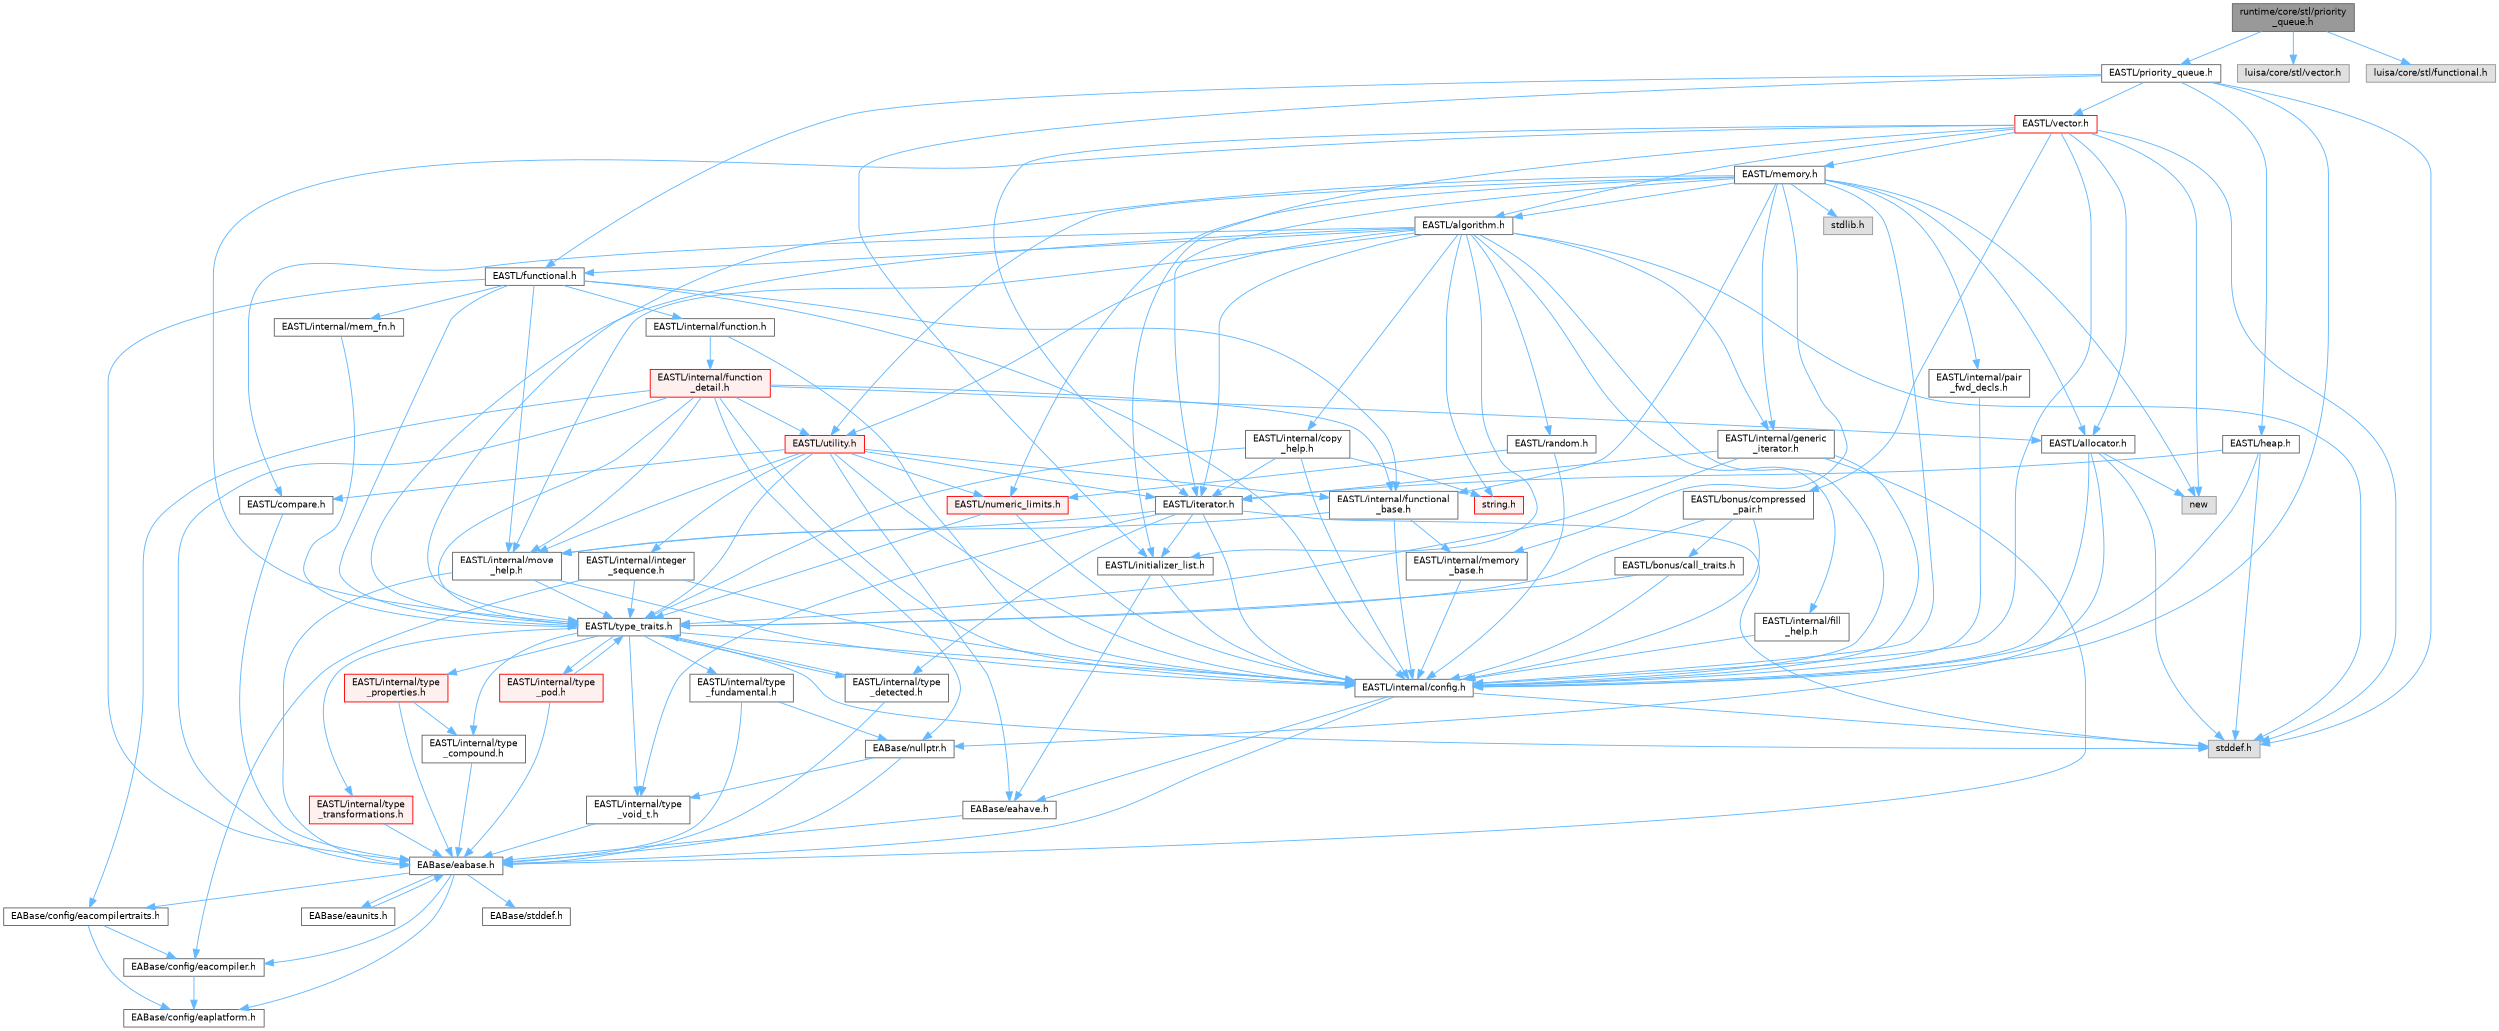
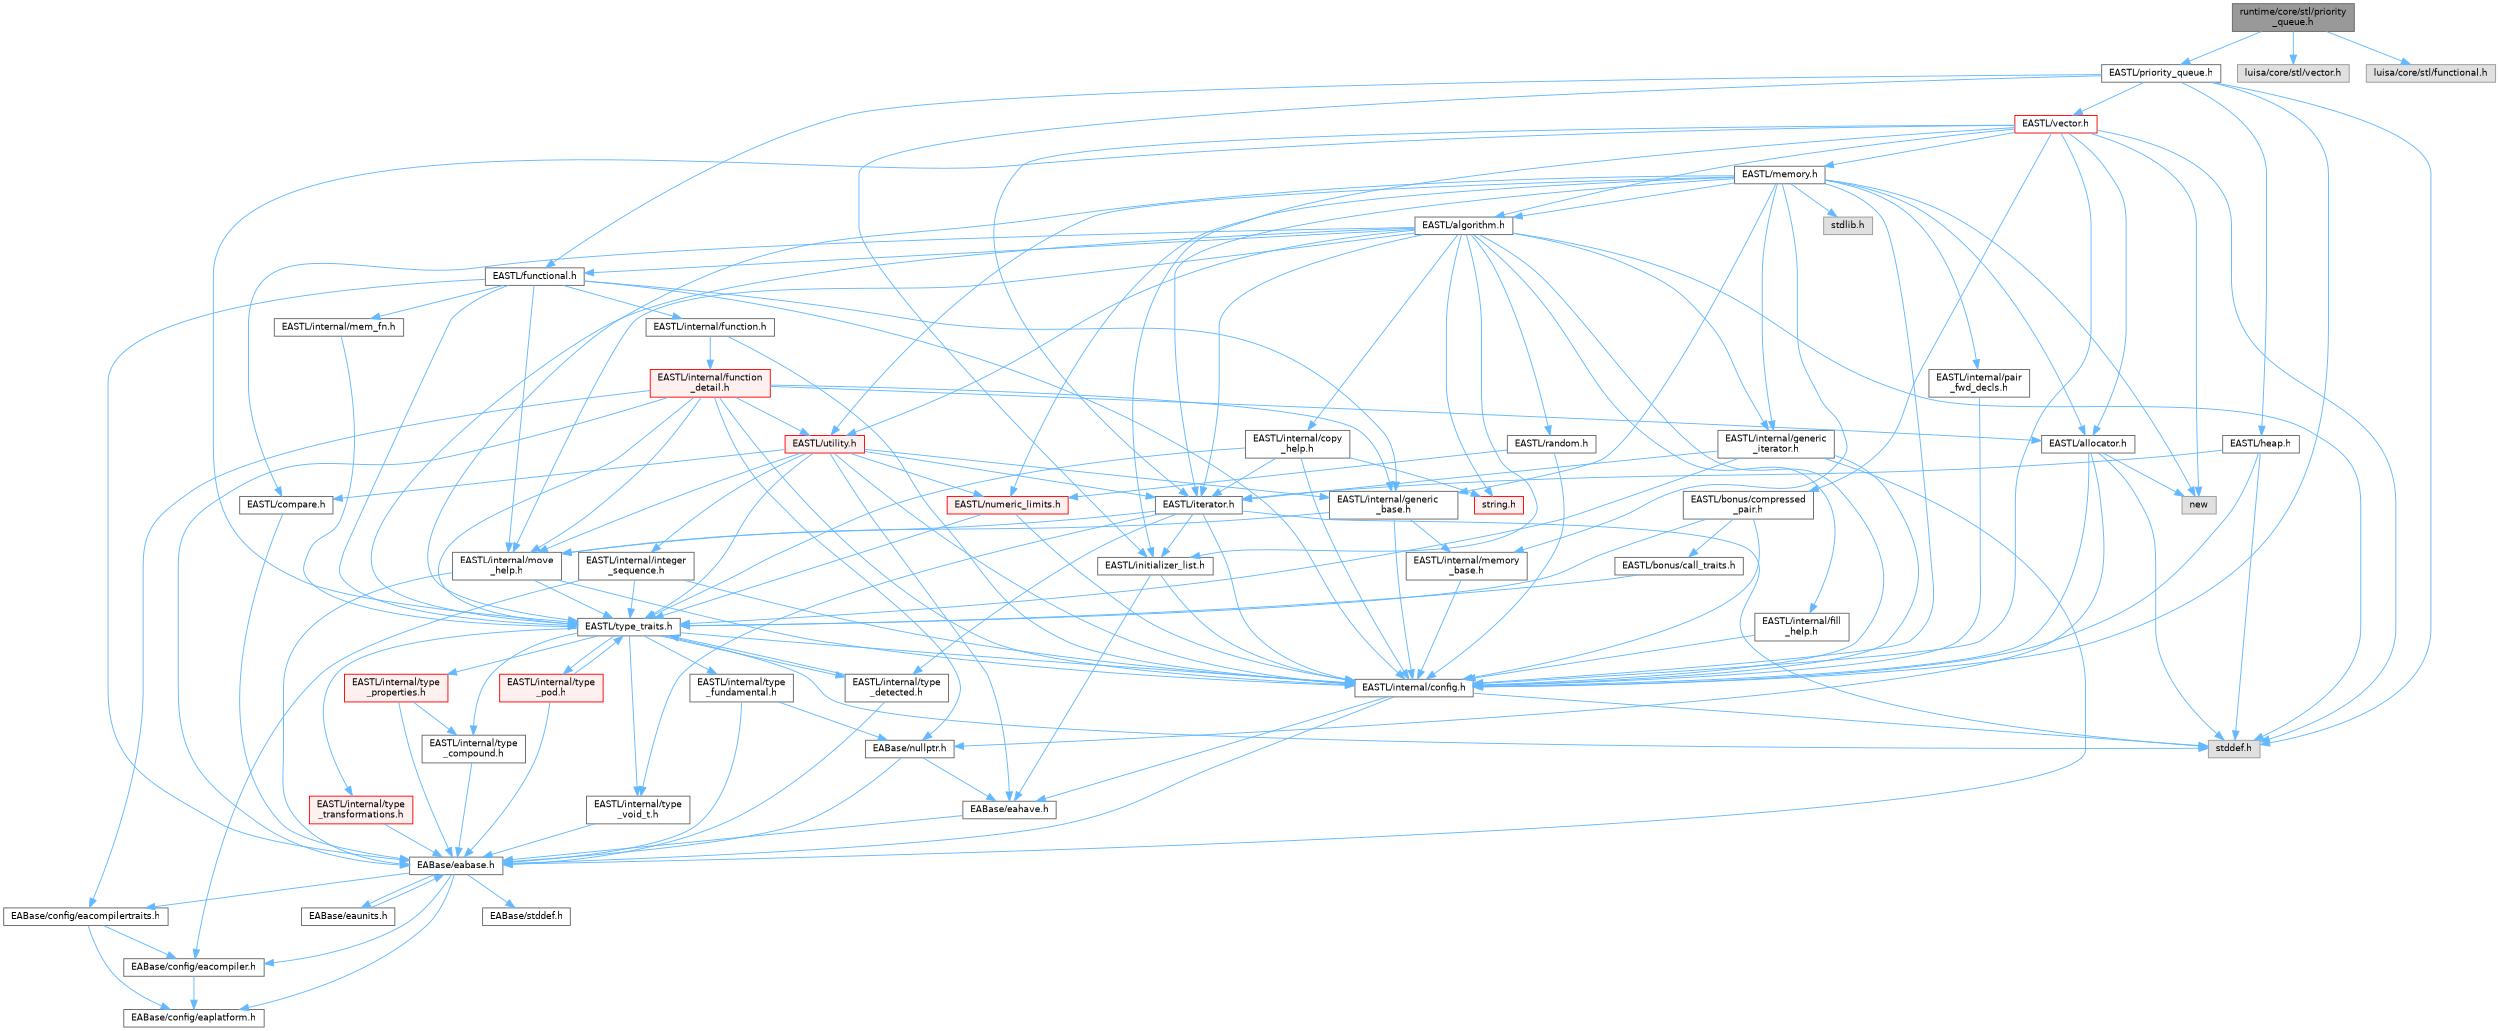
  digraph {
    node [color=grey40 fillcolor=white fontname=Helvetica fontsize=10 shape=box style=filled]
    edge [color=steelblue1 fontname=Helvetica fontsize=10 labelfontname=Helvetica labelfontsize=10 style=solid]
    n1 [color=gray40 fillcolor=grey60 fontcolor=black height=0.2 label="runtime/core/stl/priority\l_queue.h" width=0.4]
    n2 [height=0.2 label="EASTL/priority_queue.h" width=0.4]
    n3 [color=grey60 fillcolor="#E0E0E0" height=0.2 label="luisa/core/stl/vector.h" width=0.4]
    n4 [color=grey60 fillcolor="#E0E0E0" height=0.2 label="luisa/core/stl/functional.h" width=0.4]
    n5 [height=0.2 label="EASTL/internal/config.h" width=0.4]
    n6 [color=grey60 fillcolor="#E0E0E0" height=0.2 label="stddef.h" width=0.4]
    n7 [color=red height=0.2 label="EASTL/vector.h" width=0.4]
    n8 [height=0.2 label="EASTL/initializer_list.h" width=0.4]
    n9 [height=0.2 label="EASTL/functional.h" width=0.4]
    n10 [height=0.2 label="EASTL/heap.h" width=0.4]
    n11 [height=0.2 label="EABase/eabase.h" width=0.4]
    n12 [height=0.2 label="EABase/eahave.h" width=0.4]
    n13 [height=0.2 label="EASTL/algorithm.h" width=0.4]
    n14 [height=0.2 label="EASTL/type_traits.h" width=0.4]
    n15 [height=0.2 label="EASTL/iterator.h" width=0.4]
    n16 [height=0.2 label="EASTL/allocator.h" width=0.4]
    n17 [color=grey60 fillcolor="#E0E0E0" height=0.2 label=new width=0.4]
    n18 [height=0.2 label="EASTL/bonus/compressed\l_pair.h" width=0.4]
    n19 [height=0.2 label="EASTL/memory.h" width=0.4]
    n20 [height=0.2 label="EASTL/internal/move\l_help.h" width=0.4]
-   n21 [height=0.2 label="EASTL/internal/functional\l_base.h" width=0.4]
+   n21 [height=0.2 label="EASTL/internal/generic\l_base.h" width=0.4]
    n22 [height=0.2 label="EASTL/internal/mem_fn.h" width=0.4]
    n23 [height=0.2 label="EASTL/internal/function.h" width=0.4]
    n24 [height=0.2 label="EABase/config/eacompiler.h" width=0.4]
    n25 [height=0.2 label="EABase/config/eaplatform.h" width=0.4]
    n26 [height=0.2 label="EABase/config/eacompilertraits.h" width=0.4]
    n27 [height=0.2 label="EABase/stddef.h" width=0.4]
    n28 [height=0.2 label="EABase/eaunits.h" width=0.4]
    n29 [height=0.2 label="EASTL/internal/copy\l_help.h" width=0.4]
    n30 [color=red fillcolor="#FFF0F0" height=0.2 label="string.h" width=0.4]
    n31 [height=0.2 label="EASTL/internal/fill\l_help.h" width=0.4]
    n32 [color=red fillcolor="#FFF0F0" height=0.2 label="EASTL/utility.h" width=0.4]
    n33 [height=0.2 label="EASTL/compare.h" width=0.4]
    n34 [height=0.2 label="EASTL/internal/generic\l_iterator.h" width=0.4]
    n35 [height=0.2 label="EASTL/random.h" width=0.4]
    n36 [height=0.2 label="EASTL/internal/type\l_fundamental.h" width=0.4]
    n37 [color=red fillcolor="#FFF0F0" height=0.2 label="EASTL/internal/type\l_transformations.h" width=0.4]
    n38 [height=0.2 label="EASTL/internal/type\l_void_t.h" width=0.4]
    n39 [color=red fillcolor="#FFF0F0" height=0.2 label="EASTL/internal/type\l_properties.h" width=0.4]
    n40 [height=0.2 label="EASTL/internal/type\l_compound.h" width=0.4]
    n41 [color=red fillcolor="#FFF0F0" height=0.2 label="EASTL/internal/type\l_pod.h" width=0.4]
    n42 [height=0.2 label="EASTL/internal/type\l_detected.h" width=0.4]
    n43 [height=0.2 label="EABase/nullptr.h" width=0.4]
    n44 [height=0.2 label="EASTL/bonus/call_traits.h" width=0.4]
    n45 [height=0.2 label="EASTL/internal/memory\l_base.h" width=0.4]
    n46 [color=red fillcolor="#FFF0F0" height=0.2 label="EASTL/numeric_limits.h" width=0.4]
    n47 [height=0.2 label="EASTL/internal/pair\l_fwd_decls.h" width=0.4]
    n48 [color=grey60 fillcolor="#E0E0E0" height=0.2 label="stdlib.h" width=0.4]
    n49 [height=0.2 label="EASTL/internal/integer\l_sequence.h" width=0.4]
    n50 [color=red fillcolor="#FFF0F0" height=0.2 label="EASTL/internal/function\l_detail.h" width=0.4]
    n1 -> n2
    n1 -> n3
    n1 -> n4
    n2 -> n5
    n2 -> n6
    n2 -> n7
    n2 -> n8
    n2 -> n9
    n2 -> n10
    n5 -> n6
    n5 -> n11
    n5 -> n12
    n7 -> n5
    n7 -> n6
    n7 -> n8
    n7 -> n13
    n7 -> n14
    n7 -> n15
    n7 -> n16
    n7 -> n17
    n7 -> n18
    n7 -> n19
    n8 -> n5
    n8 -> n12
    n9 -> n5
    n9 -> n11
    n9 -> n14
    n9 -> n20
    n9 -> n21
    n9 -> n22
    n9 -> n23
    n10 -> n5
    n10 -> n6
    n10 -> n15
    n11 -> n24
    n11 -> n25
    n11 -> n26
    n11 -> n27
    n11 -> n28
    n12 -> n11
    n13 -> n5
    n13 -> n6
    n13 -> n8
    n13 -> n9
    n13 -> n14
    n13 -> n15
    n13 -> n20
    n13 -> n29
    n13 -> n30
    n13 -> n31
    n13 -> n32
    n13 -> n33
    n13 -> n34
    n13 -> n35
    n14 -> n5
    n14 -> n6
    n14 -> n36
    n14 -> n37
    n14 -> n38
    n14 -> n39
    n14 -> n40
    n14 -> n41
    n14 -> n42
    n15 -> n5
    n15 -> n6
    n15 -> n8
    n15 -> n20
    n15 -> n38
    n15 -> n42
    n16 -> n5
    n16 -> n6
    n16 -> n17
    n16 -> n43
    n18 -> n5
    n18 -> n14
    n18 -> n44
    n19 -> n5
    n19 -> n13
    n19 -> n14
    n19 -> n15
    n19 -> n16
    n19 -> n17
    n19 -> n21
    n19 -> n32
    n19 -> n34
    n19 -> n45
    n19 -> n46
    n19 -> n47
    n19 -> n48
    n20 -> n5
    n20 -> n11
    n20 -> n14
    n21 -> n5
    n21 -> n20
    n21 -> n45
    n22 -> n14
    n23 -> n5
    n23 -> n50
    n24 -> n25
    n26 -> n24
    n26 -> n25
    n28 -> n11
    n29 -> n5
    n29 -> n14
    n29 -> n15
    n29 -> n30
    n31 -> n5
    n32 -> n5
    n32 -> n12
    n32 -> n14
    n32 -> n15
    n32 -> n20
    n32 -> n21
    n32 -> n33
    n32 -> n46
    n32 -> n49
    n33 -> n11
    n34 -> n5
    n34 -> n11
    n34 -> n14
    n34 -> n15
    n35 -> n5
    n35 -> n46
    n36 -> n11
    n36 -> n43
    n37 -> n11
    n38 -> n11
    n39 -> n11
    n39 -> n40
    n40 -> n11
    n41 -> n11
    n41 -> n14
    n42 -> n11
    n42 -> n14
    n43 -> n11
-   n43 -> n38
-   n44 -> n5
+   n43 -> n12
    n44 -> n14
    n45 -> n5
    n46 -> n5
    n46 -> n14
    n47 -> n5
    n49 -> n5
    n49 -> n14
    n49 -> n24
    n50 -> n5
    n50 -> n11
    n50 -> n14
    n50 -> n16
    n50 -> n20
    n50 -> n21
    n50 -> n26
    n50 -> n32
    n50 -> n43
  }
